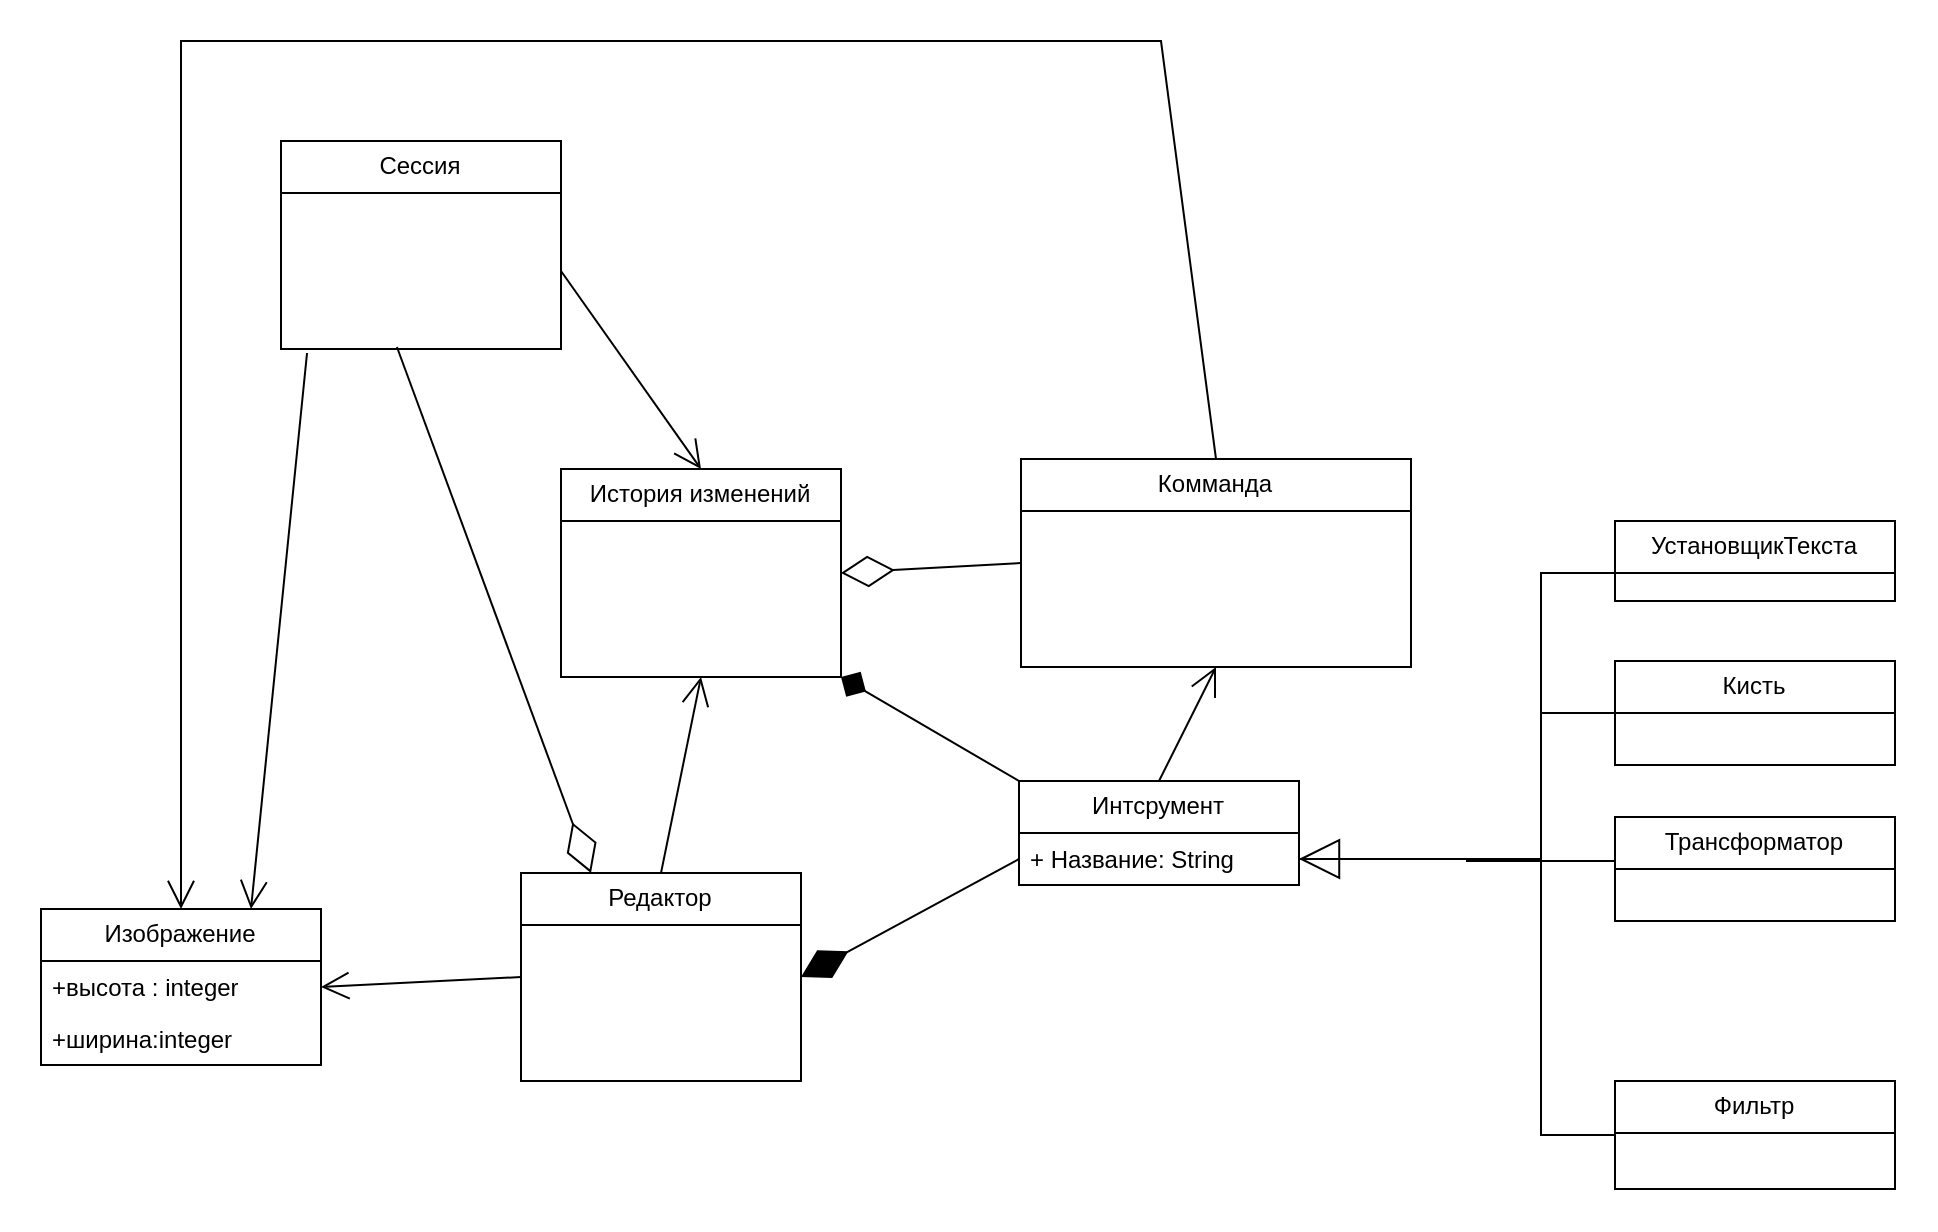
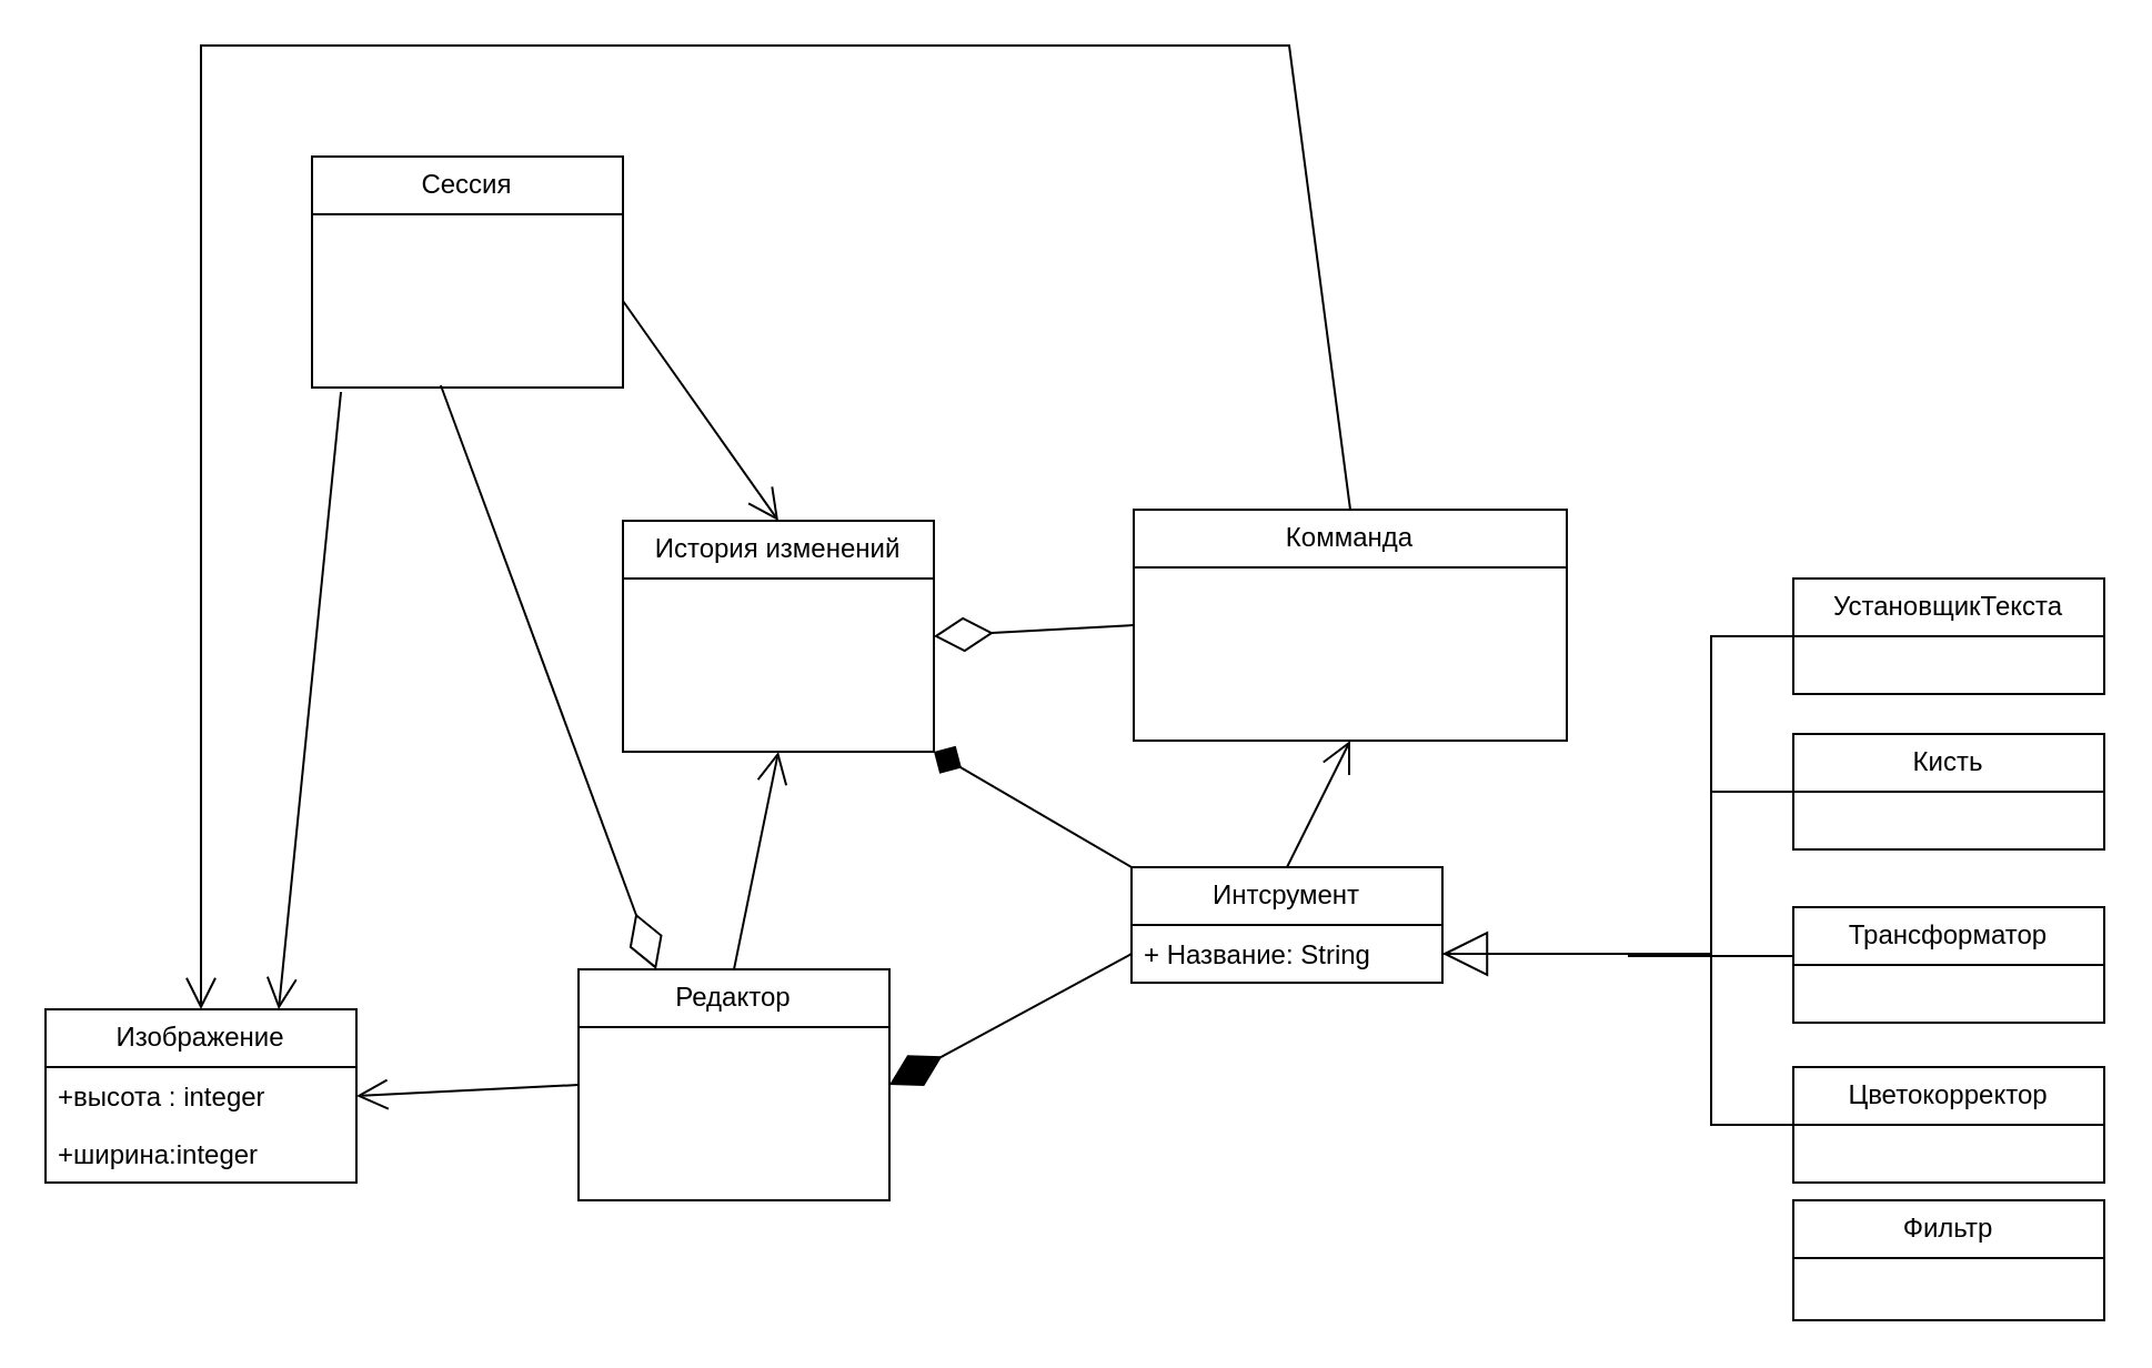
  <mxCell id="0" />
  <mxCell id="1" parent="0" />
  <mxCell id="2" value="Изображение" style="swimlane;fontStyle=0;childLayout=stackLayout;horizontal=1;startSize=26;fillColor=none;horizontalStack=0;resizeParent=1;resizeParentMax=0;resizeLast=0;collapsible=1;marginBottom=0;whiteSpace=wrap;html=1;" vertex="1" parent="1"><mxGeometry x="20" y="454" width="140" height="78" as="geometry" /></mxCell>
  <mxCell id="3" value="+высота : integer" style="text;strokeColor=none;fillColor=none;align=left;verticalAlign=top;spacingLeft=4;spacingRight=4;overflow=hidden;rotatable=0;points=[[0,0.5],[1,0.5]];portConstraint=eastwest;whiteSpace=wrap;html=1;" vertex="1" parent="2"><mxGeometry y="26" width="140" height="26" as="geometry" /></mxCell>
  <mxCell id="4" value="+ширина:integer" style="text;strokeColor=none;fillColor=none;align=left;verticalAlign=top;spacingLeft=4;spacingRight=4;overflow=hidden;rotatable=0;points=[[0,0.5],[1,0.5]];portConstraint=eastwest;whiteSpace=wrap;html=1;" vertex="1" parent="2"><mxGeometry y="52" width="140" height="26" as="geometry" /></mxCell>
  <mxCell id="5" value="Интсрумент" style="swimlane;fontStyle=0;childLayout=stackLayout;horizontal=1;startSize=26;fillColor=none;horizontalStack=0;resizeParent=1;resizeParentMax=0;resizeLast=0;collapsible=1;marginBottom=0;whiteSpace=wrap;html=1;" vertex="1" parent="1"><mxGeometry x="509" y="390" width="140" height="52" as="geometry" /></mxCell>
  <mxCell id="6" value="+ Название: String" style="text;strokeColor=none;fillColor=none;align=left;verticalAlign=top;spacingLeft=4;spacingRight=4;overflow=hidden;rotatable=0;points=[[0,0.5],[1,0.5]];portConstraint=eastwest;whiteSpace=wrap;html=1;" vertex="1" parent="5"><mxGeometry y="26" width="140" height="26" as="geometry" /></mxCell>
- <mxCell id="7" style="edgeStyle=orthogonalEdgeStyle;rounded=0;orthogonalLoop=1;jettySize=auto;html=1;entryX=1;entryY=0.5;entryDx=0;entryDy=0;endArrow=none;endFill=0;" edge="1" parent="1" source="8" target="6"><mxGeometry relative="1" as="geometry"><Array as="points"><mxPoint x="770" y="567" /><mxPoint x="770" y="429" /></Array></mxGeometry></mxCell>
  <mxCell id="8" value="Фильтр" style="swimlane;fontStyle=0;childLayout=stackLayout;horizontal=1;startSize=26;fillColor=none;horizontalStack=0;resizeParent=1;resizeParentMax=0;resizeLast=0;collapsible=1;marginBottom=0;whiteSpace=wrap;html=1;" vertex="1" parent="1"><mxGeometry x="807" y="540" width="140" height="54" as="geometry" /></mxCell>
+ <mxCell id="9" style="edgeStyle=orthogonalEdgeStyle;rounded=0;orthogonalLoop=1;jettySize=auto;html=1;entryX=1;entryY=0.5;entryDx=0;entryDy=0;endArrow=none;endFill=0;" edge="1" parent="1" source="10" target="6"><mxGeometry relative="1" as="geometry"><Array as="points"><mxPoint x="770" y="506" /><mxPoint x="770" y="429" /></Array></mxGeometry></mxCell>
+ <mxCell id="10" value="Цветокорректор" style="swimlane;fontStyle=0;childLayout=stackLayout;horizontal=1;startSize=26;fillColor=none;horizontalStack=0;resizeParent=1;resizeParentMax=0;resizeLast=0;collapsible=1;marginBottom=0;whiteSpace=wrap;html=1;" vertex="1" parent="1"><mxGeometry x="807" y="480" width="140" height="52" as="geometry" /></mxCell>
  <mxCell id="11" style="edgeStyle=orthogonalEdgeStyle;rounded=0;orthogonalLoop=1;jettySize=auto;html=1;entryX=1;entryY=0.5;entryDx=0;entryDy=0;endArrow=block;endFill=0;endSize=18;" edge="1" parent="1" source="12" target="6"><mxGeometry relative="1" as="geometry"><Array as="points"><mxPoint x="733" y="430" /><mxPoint x="733" y="429" /></Array></mxGeometry></mxCell>
  <mxCell id="12" value="Трансформатор" style="swimlane;fontStyle=0;childLayout=stackLayout;horizontal=1;startSize=26;fillColor=none;horizontalStack=0;resizeParent=1;resizeParentMax=0;resizeLast=0;collapsible=1;marginBottom=0;whiteSpace=wrap;html=1;" vertex="1" parent="1"><mxGeometry x="807" y="408" width="140" height="52" as="geometry" /></mxCell>
  <mxCell id="13" value="Редактор" style="swimlane;fontStyle=0;childLayout=stackLayout;horizontal=1;startSize=26;fillColor=none;horizontalStack=0;resizeParent=1;resizeParentMax=0;resizeLast=0;collapsible=1;marginBottom=0;whiteSpace=wrap;html=1;" vertex="1" parent="1"><mxGeometry x="260" y="436" width="140" height="104" as="geometry" /></mxCell>
  <mxCell id="14" value="" style="endArrow=none;endFill=0;endSize=24;html=1;rounded=0;entryX=0;entryY=0.5;entryDx=0;entryDy=0;exitX=1;exitY=0.5;exitDx=0;exitDy=0;startArrow=diamondThin;startFill=1;strokeWidth=1;startSize=24;" edge="1" parent="1" source="13" target="6"><mxGeometry width="160" relative="1" as="geometry"><mxPoint x="400" y="493" as="sourcePoint" /><mxPoint x="490" y="481" as="targetPoint" /></mxGeometry></mxCell>
  <mxCell id="15" value="" style="endArrow=open;endFill=1;endSize=12;html=1;rounded=0;exitX=0;exitY=0.5;exitDx=0;exitDy=0;entryX=1;entryY=0.5;entryDx=0;entryDy=0;" edge="1" parent="1" source="13"><mxGeometry width="160" relative="1" as="geometry"><mxPoint x="260" y="493" as="sourcePoint" /><mxPoint x="160" y="493" as="targetPoint" /></mxGeometry></mxCell>
  <mxCell id="16" value="История изменений" style="swimlane;fontStyle=0;childLayout=stackLayout;horizontal=1;startSize=26;fillColor=none;horizontalStack=0;resizeParent=1;resizeParentMax=0;resizeLast=0;collapsible=1;marginBottom=0;whiteSpace=wrap;html=1;" vertex="1" parent="1"><mxGeometry x="280" y="234" width="140" height="104" as="geometry" /></mxCell>
  <mxCell id="17" value="" style="endArrow=open;endFill=1;endSize=12;html=1;rounded=0;entryX=0.5;entryY=1;entryDx=0;entryDy=0;exitX=0.5;exitY=0;exitDx=0;exitDy=0;" edge="1" parent="1" source="13" target="16"><mxGeometry width="160" relative="1" as="geometry"><mxPoint x="400" y="545" as="sourcePoint" /><mxPoint x="310" y="751" as="targetPoint" /></mxGeometry></mxCell>
  <mxCell id="18" value="Комманда" style="swimlane;fontStyle=0;childLayout=stackLayout;horizontal=1;startSize=26;fillColor=none;horizontalStack=0;resizeParent=1;resizeParentMax=0;resizeLast=0;collapsible=1;marginBottom=0;whiteSpace=wrap;html=1;" vertex="1" parent="1"><mxGeometry x="510" y="229" width="195" height="104" as="geometry" /></mxCell>
  <mxCell id="19" value="" style="endArrow=diamondThin;endFill=0;endSize=24;html=1;rounded=0;entryX=1;entryY=0.5;entryDx=0;entryDy=0;exitX=0;exitY=0.5;exitDx=0;exitDy=0;" edge="1" parent="1" source="18" target="16"><mxGeometry width="160" relative="1" as="geometry"><mxPoint x="570" y="739" as="sourcePoint" /><mxPoint x="660" y="739" as="targetPoint" /></mxGeometry></mxCell>
  <mxCell id="20" style="edgeStyle=orthogonalEdgeStyle;rounded=0;orthogonalLoop=1;jettySize=auto;html=1;entryX=1;entryY=0.5;entryDx=0;entryDy=0;endArrow=none;endFill=0;" edge="1" parent="1" source="21" target="6"><mxGeometry relative="1" as="geometry"><Array as="points"><mxPoint x="770" y="356" /><mxPoint x="770" y="429" /></Array></mxGeometry></mxCell>
  <mxCell id="21" value="Кисть" style="swimlane;fontStyle=0;childLayout=stackLayout;horizontal=1;startSize=26;fillColor=none;horizontalStack=0;resizeParent=1;resizeParentMax=0;resizeLast=0;collapsible=1;marginBottom=0;whiteSpace=wrap;html=1;" vertex="1" parent="1"><mxGeometry x="807" y="330" width="140" height="52" as="geometry" /></mxCell>
  <mxCell id="22" style="edgeStyle=orthogonalEdgeStyle;rounded=0;orthogonalLoop=1;jettySize=auto;html=1;entryX=1;entryY=0.5;entryDx=0;entryDy=0;endArrow=none;endFill=0;" edge="1" parent="1" source="23" target="6"><mxGeometry relative="1" as="geometry"><Array as="points"><mxPoint x="770" y="286" /><mxPoint x="770" y="429" /></Array></mxGeometry></mxCell>
- <mxCell id="23" value="УстановщикТекста" style="swimlane;fontStyle=0;childLayout=stackLayout;horizontal=1;startSize=26;fillColor=none;horizontalStack=0;resizeParent=1;resizeParentMax=0;resizeLast=0;collapsible=1;marginBottom=0;whiteSpace=wrap;html=1;" vertex="1" parent="1"><mxGeometry x="807" y="260" width="140" height="40" as="geometry" /></mxCell>
+ <mxCell id="23" value="УстановщикТекста" style="swimlane;fontStyle=0;childLayout=stackLayout;horizontal=1;startSize=26;fillColor=none;horizontalStack=0;resizeParent=1;resizeParentMax=0;resizeLast=0;collapsible=1;marginBottom=0;whiteSpace=wrap;html=1;" vertex="1" parent="1"><mxGeometry x="807" width="140" height="52" as="geometry" y="260" /></mxCell>
  <mxCell id="24" value="" style="endArrow=diamond;endFill=1;endSize=12;html=1;rounded=0;entryX=1;entryY=1;entryDx=0;entryDy=0;exitX=0;exitY=0;exitDx=0;exitDy=0;" edge="1" parent="1" source="5" target="16"><mxGeometry width="160" relative="1" as="geometry"><mxPoint x="617" y="505" as="sourcePoint" /><mxPoint x="705" y="720" as="targetPoint" /></mxGeometry></mxCell>
  <mxCell id="25" value="" style="endArrow=open;endFill=1;endSize=12;html=1;rounded=0;exitX=0.5;exitY=0;exitDx=0;exitDy=0;entryX=0.5;entryY=0;entryDx=0;entryDy=0;" edge="1" parent="1" source="18" target="2"><mxGeometry width="160" relative="1" as="geometry"><mxPoint x="275" y="751" as="sourcePoint" /><mxPoint x="20" y="810" as="targetPoint" /><Array as="points"><mxPoint x="580" y="20" /><mxPoint x="90" y="20" /></Array></mxGeometry></mxCell>
  <mxCell id="26" value="Сессия" style="swimlane;fontStyle=0;childLayout=stackLayout;horizontal=1;startSize=26;fillColor=none;horizontalStack=0;resizeParent=1;resizeParentMax=0;resizeLast=0;collapsible=1;marginBottom=0;whiteSpace=wrap;html=1;" vertex="1" parent="1"><mxGeometry x="140" y="70" width="140" height="104" as="geometry" /></mxCell>
  <mxCell id="27" value="" style="endArrow=open;endFill=1;endSize=12;html=1;rounded=0;entryX=0.5;entryY=0;entryDx=0;entryDy=0;exitX=1;exitY=0.5;exitDx=0;exitDy=0;" edge="1" parent="1" target="16"><mxGeometry width="160" relative="1" as="geometry"><mxPoint x="280" y="135" as="sourcePoint" /><mxPoint x="340" y="348" as="targetPoint" /></mxGeometry></mxCell>
  <mxCell id="28" value="" style="endArrow=open;endFill=1;endSize=12;html=1;rounded=0;entryX=0.75;entryY=0;entryDx=0;entryDy=0;exitX=0.093;exitY=1.077;exitDx=0;exitDy=0;exitPerimeter=0;" edge="1" parent="1" target="2"><mxGeometry width="160" relative="1" as="geometry"><mxPoint x="153.02" y="176.002" as="sourcePoint" /><mxPoint x="340" y="244" as="targetPoint" /></mxGeometry></mxCell>
  <mxCell id="29" value="" style="endArrow=diamondThin;endFill=0;endSize=24;html=1;rounded=0;entryX=0.25;entryY=0;entryDx=0;entryDy=0;exitX=0.414;exitY=0.962;exitDx=0;exitDy=0;exitPerimeter=0;" edge="1" parent="1" target="13"><mxGeometry width="160" relative="1" as="geometry"><mxPoint x="197.96" y="173.012" as="sourcePoint" /><mxPoint x="400" y="340" as="targetPoint" /></mxGeometry></mxCell>
  <mxCell id="30" value="" style="endArrow=open;endFill=1;endSize=12;html=1;rounded=0;entryX=0.5;entryY=1;entryDx=0;entryDy=0;exitX=0.5;exitY=0;exitDx=0;exitDy=0;" edge="1" parent="1" source="5" target="18"><mxGeometry width="160" relative="1" as="geometry"><mxPoint x="500" y="400" as="sourcePoint" /><mxPoint x="430" y="348" as="targetPoint" /></mxGeometry></mxCell>
